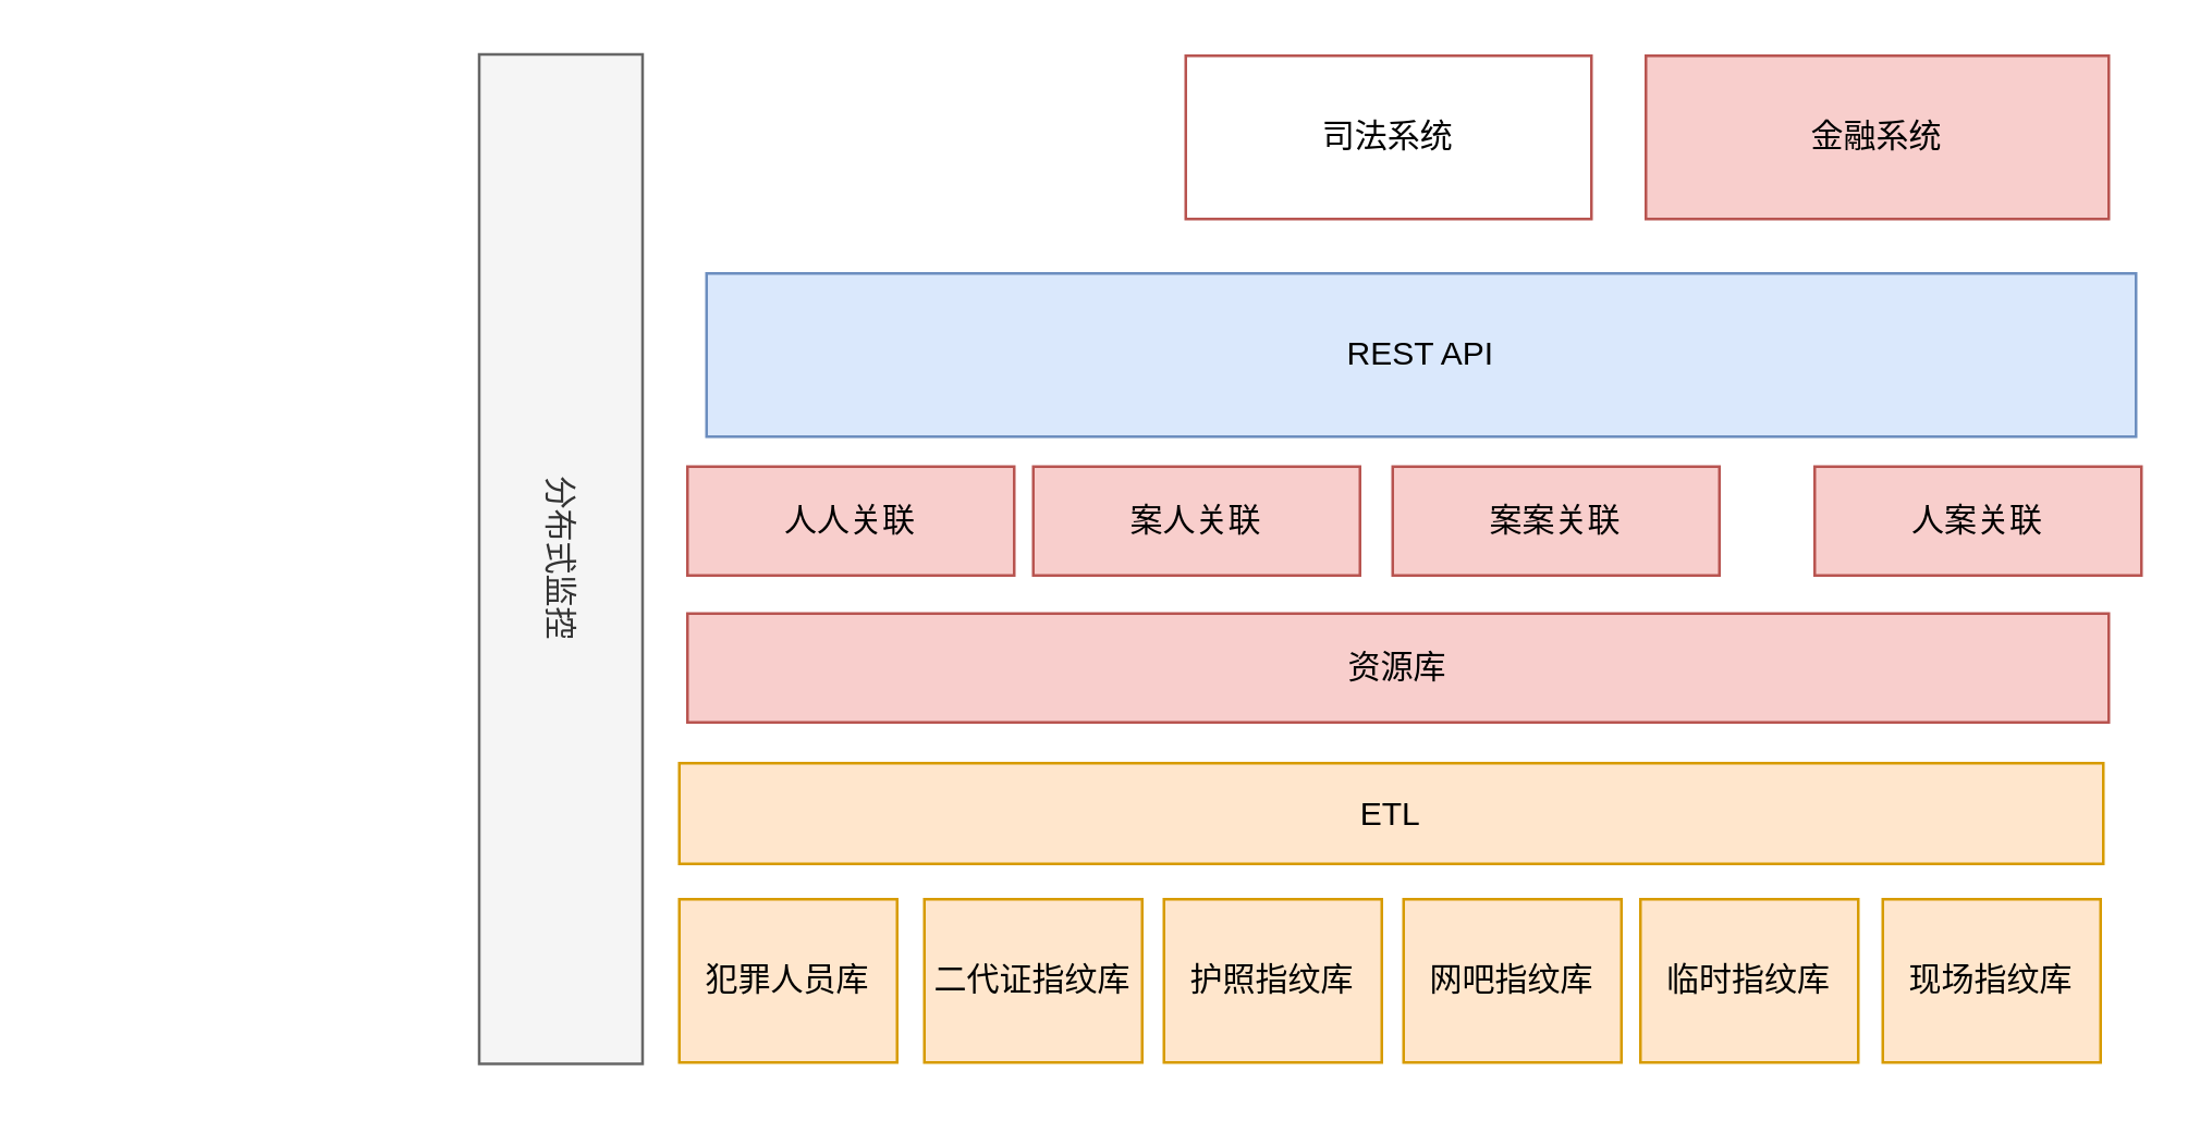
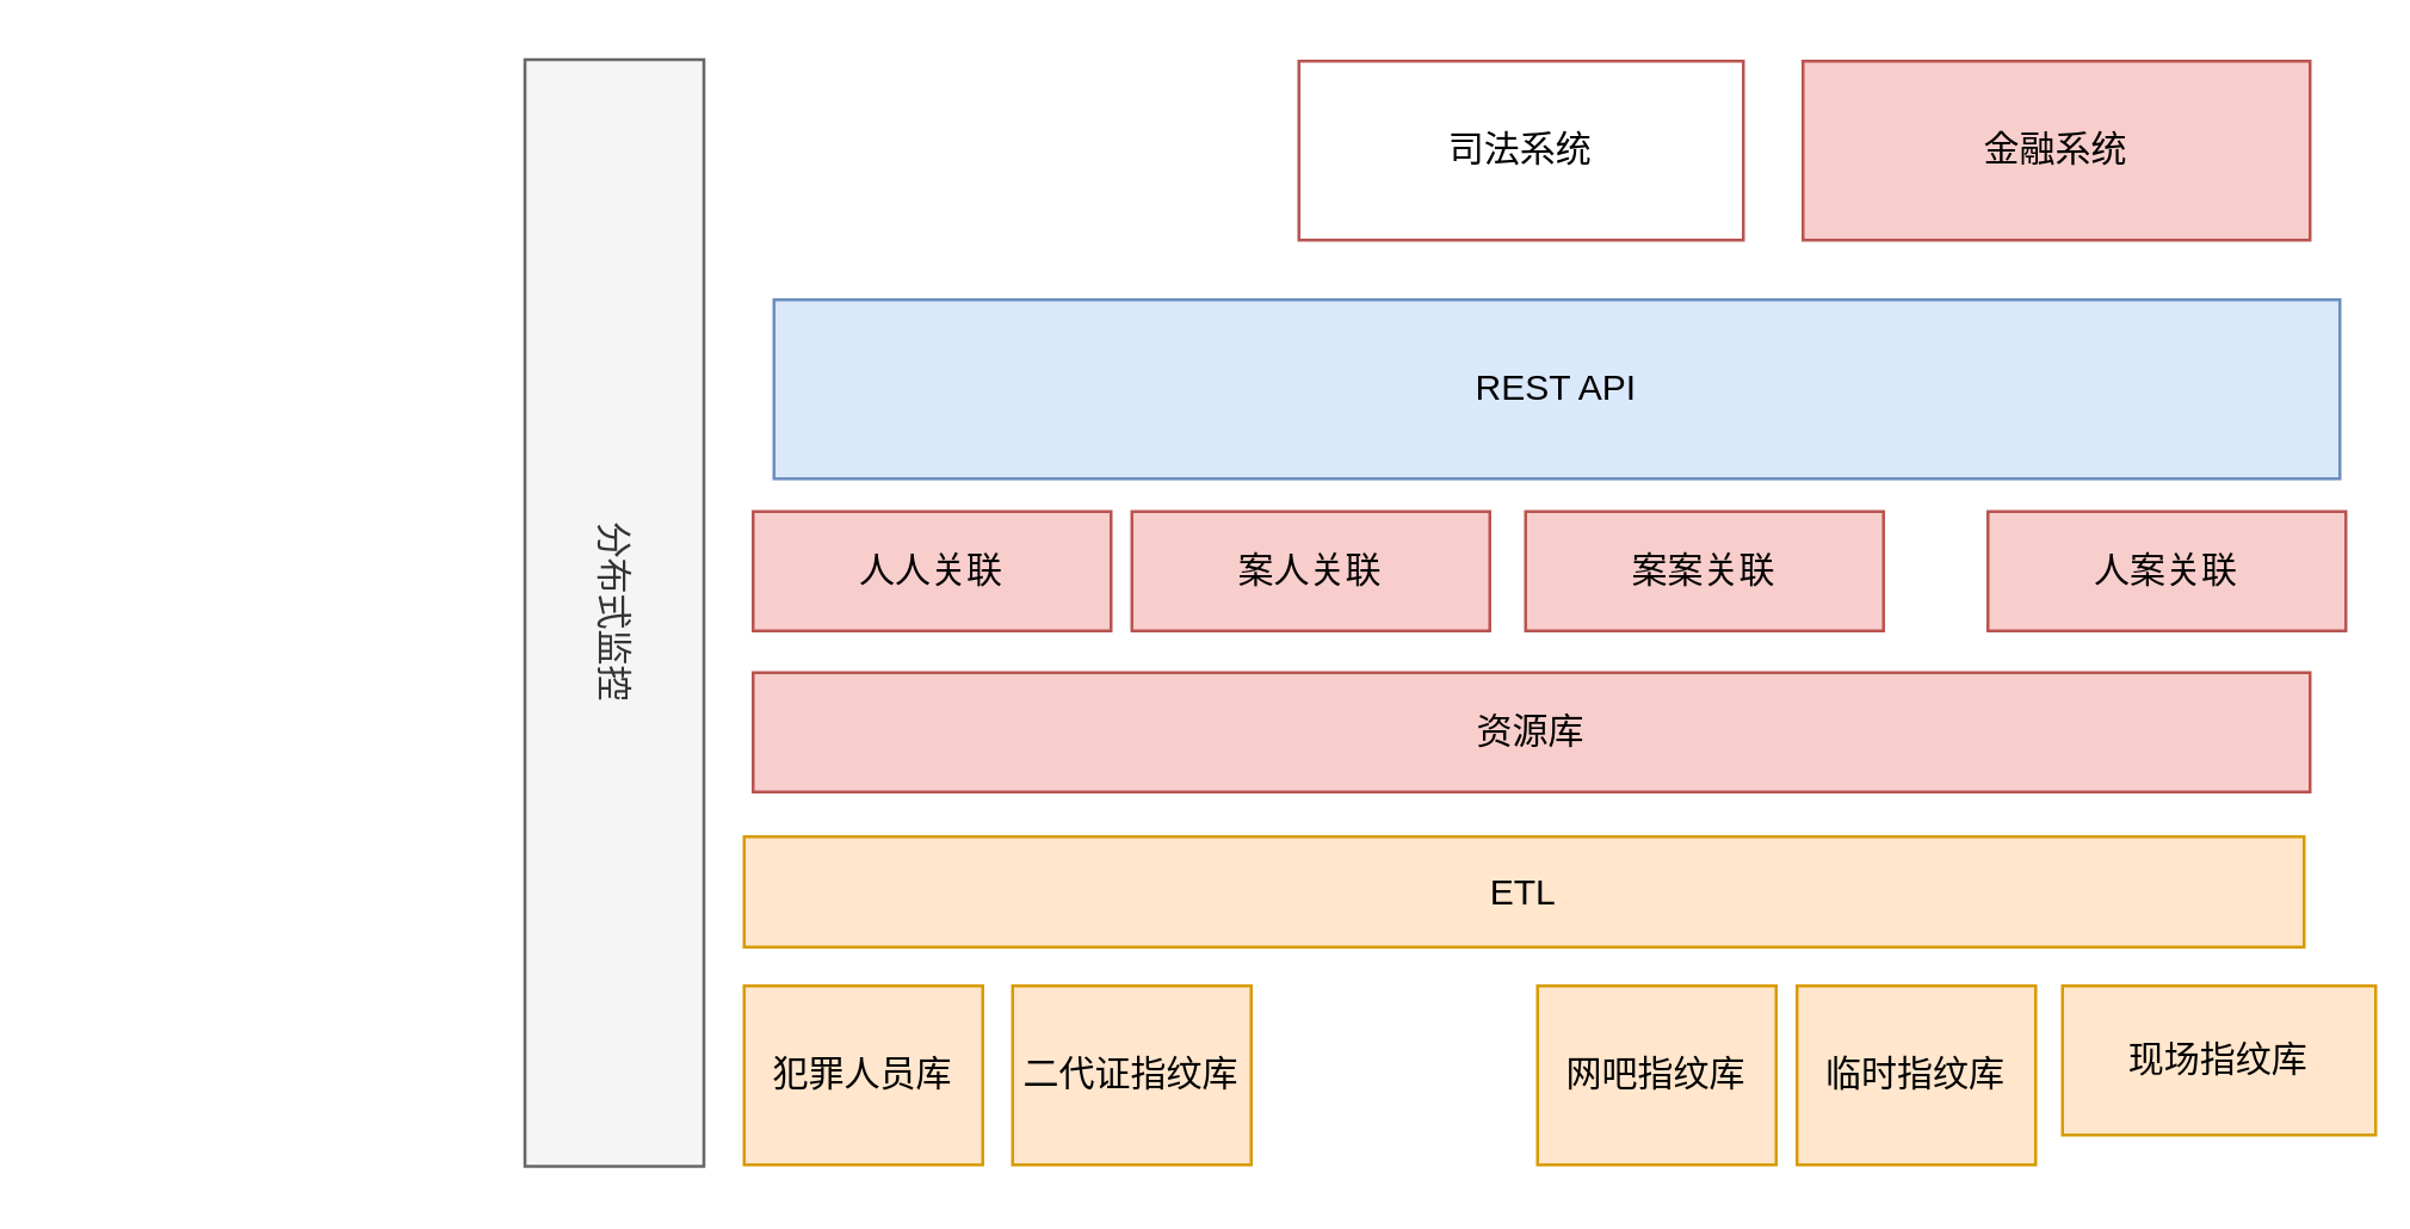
  <mxCell id="0" />
  <mxCell id="1" parent="0" />
  <mxCell id="2" value="人人关联" style="rounded=0;whiteSpace=wrap;html=1;fillColor=#f8cecc;strokeColor=#b85450;" parent="1" vertex="1"><mxGeometry x="252" y="171" width="120" height="40" as="geometry" /></mxCell>
  <mxCell id="3" value="资源库" style="rounded=0;whiteSpace=wrap;html=1;fillColor=#f8cecc;strokeColor=#b85450;" parent="1" vertex="1"><mxGeometry x="252" y="225" width="522" height="40" as="geometry" /></mxCell>
  <mxCell id="4" value="REST API" style="rounded=0;whiteSpace=wrap;html=1;fillColor=#dae8fc;strokeColor=#6c8ebf;" parent="1" vertex="1"><mxGeometry x="259" y="100" width="525" height="60" as="geometry" /></mxCell>
  <mxCell id="5" value="司法系统" style="rounded=0;whiteSpace=wrap;html=1;fillColor=#ffffff;strokeColor=#b85450;" parent="1" vertex="1"><mxGeometry x="435" y="20" width="149" height="60" as="geometry" /></mxCell>
  <mxCell id="6" value="分布式监控" style="rounded=0;whiteSpace=wrap;html=1;rotation=90;fillColor=#f5f5f5;strokeColor=#666666;fontColor=#333333;" parent="1" vertex="1"><mxGeometry x="20" y="175" width="371" height="60" as="geometry" /></mxCell>
  <mxCell id="7" value="ETL" style="rounded=0;whiteSpace=wrap;html=1;fillColor=#ffe6cc;strokeColor=#d79b00;" parent="1" vertex="1"><mxGeometry x="249" y="280" width="523" height="37" as="geometry" /></mxCell>
  <mxCell id="8" value="案人关联" style="rounded=0;whiteSpace=wrap;html=1;fillColor=#f8cecc;strokeColor=#b85450;" parent="1" vertex="1"><mxGeometry x="379" y="171" width="120" height="40" as="geometry" /></mxCell>
  <mxCell id="9" value="案案关联" style="rounded=0;whiteSpace=wrap;html=1;fillColor=#f8cecc;strokeColor=#b85450;" parent="1" vertex="1"><mxGeometry x="511" y="171" width="120" height="40" as="geometry" /></mxCell>
  <mxCell id="10" value="金融系统" style="rounded=0;whiteSpace=wrap;html=1;fillColor=#f8cecc;strokeColor=#b85450;" parent="1" vertex="1"><mxGeometry x="604" y="20" width="170" height="60" as="geometry" /></mxCell>
  <mxCell id="11" value="犯罪人员库" style="rounded=0;whiteSpace=wrap;html=1;fillColor=#ffe6cc;strokeColor=#d79b00;" parent="1" vertex="1"><mxGeometry x="249" y="330" width="80" height="60" as="geometry" /></mxCell>
  <mxCell id="12" value="二代证指纹库" style="rounded=0;whiteSpace=wrap;html=1;fillColor=#ffe6cc;strokeColor=#d79b00;" parent="1" vertex="1"><mxGeometry x="339" y="330" width="80" height="60" as="geometry" /></mxCell>
- <mxCell id="13" value="护照指纹库" style="rounded=0;whiteSpace=wrap;html=1;fillColor=#ffe6cc;strokeColor=#d79b00;" parent="1" vertex="1"><mxGeometry x="427" y="330" width="80" height="60" as="geometry" /></mxCell>
  <mxCell id="14" value="临时指纹库" style="rounded=0;whiteSpace=wrap;html=1;fillColor=#ffe6cc;strokeColor=#d79b00;" parent="1" vertex="1"><mxGeometry x="602" y="330" width="80" height="60" as="geometry" /></mxCell>
  <mxCell id="15" value="网吧指纹库" style="rounded=0;whiteSpace=wrap;html=1;fillColor=#ffe6cc;strokeColor=#d79b00;" parent="1" vertex="1"><mxGeometry x="515" y="330" width="80" height="60" as="geometry" /></mxCell>
- <mxCell id="16" value="现场指纹库" style="rounded=0;whiteSpace=wrap;html=1;fillColor=#ffe6cc;strokeColor=#d79b00;" parent="1" vertex="1"><mxGeometry x="691" y="330" width="80" height="60" as="geometry" /></mxCell>
+ <mxCell id="16" value="现场指纹库" style="rounded=0;whiteSpace=wrap;html=1;fillColor=#ffe6cc;strokeColor=#d79b00;" parent="1" vertex="1"><mxGeometry x="691" y="330" width="105" height="50" as="geometry" /></mxCell>
  <mxCell id="17" value="人案关联" style="rounded=0;whiteSpace=wrap;html=1;fillColor=#f8cecc;strokeColor=#b85450;" parent="1" vertex="1"><mxGeometry x="666" y="171" width="120" height="40" as="geometry" /></mxCell>
